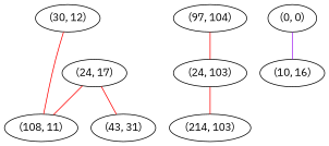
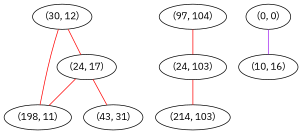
  graph {
    fontname="IBM Plex Sans"
    node [fontname="IBM Plex Sans"]
    edge [color=red fontname="IBM Plex Sans" weight=1]
    "(30, 12)"
    "(24, 17)"
-   "(198, 11)" [label="(108, 11)"]
+   "(198, 11)"
    "(43, 31)"
    n5 [label="(97, 104)"]
    "(24, 103)"
    "(214, 103)"
    "(0, 0)"
    "(10, 16)"
+   "(30, 12)" -- "(24, 17)"
    "(30, 12)" -- "(198, 11)"
    "(24, 17)" -- "(198, 11)"
    "(24, 17)" -- "(43, 31)"
    n5 -- "(24, 103)"
    "(24, 103)" -- "(214, 103)"
    "(0, 0)" -- "(10, 16)" [color=purple weight=4]
  }
